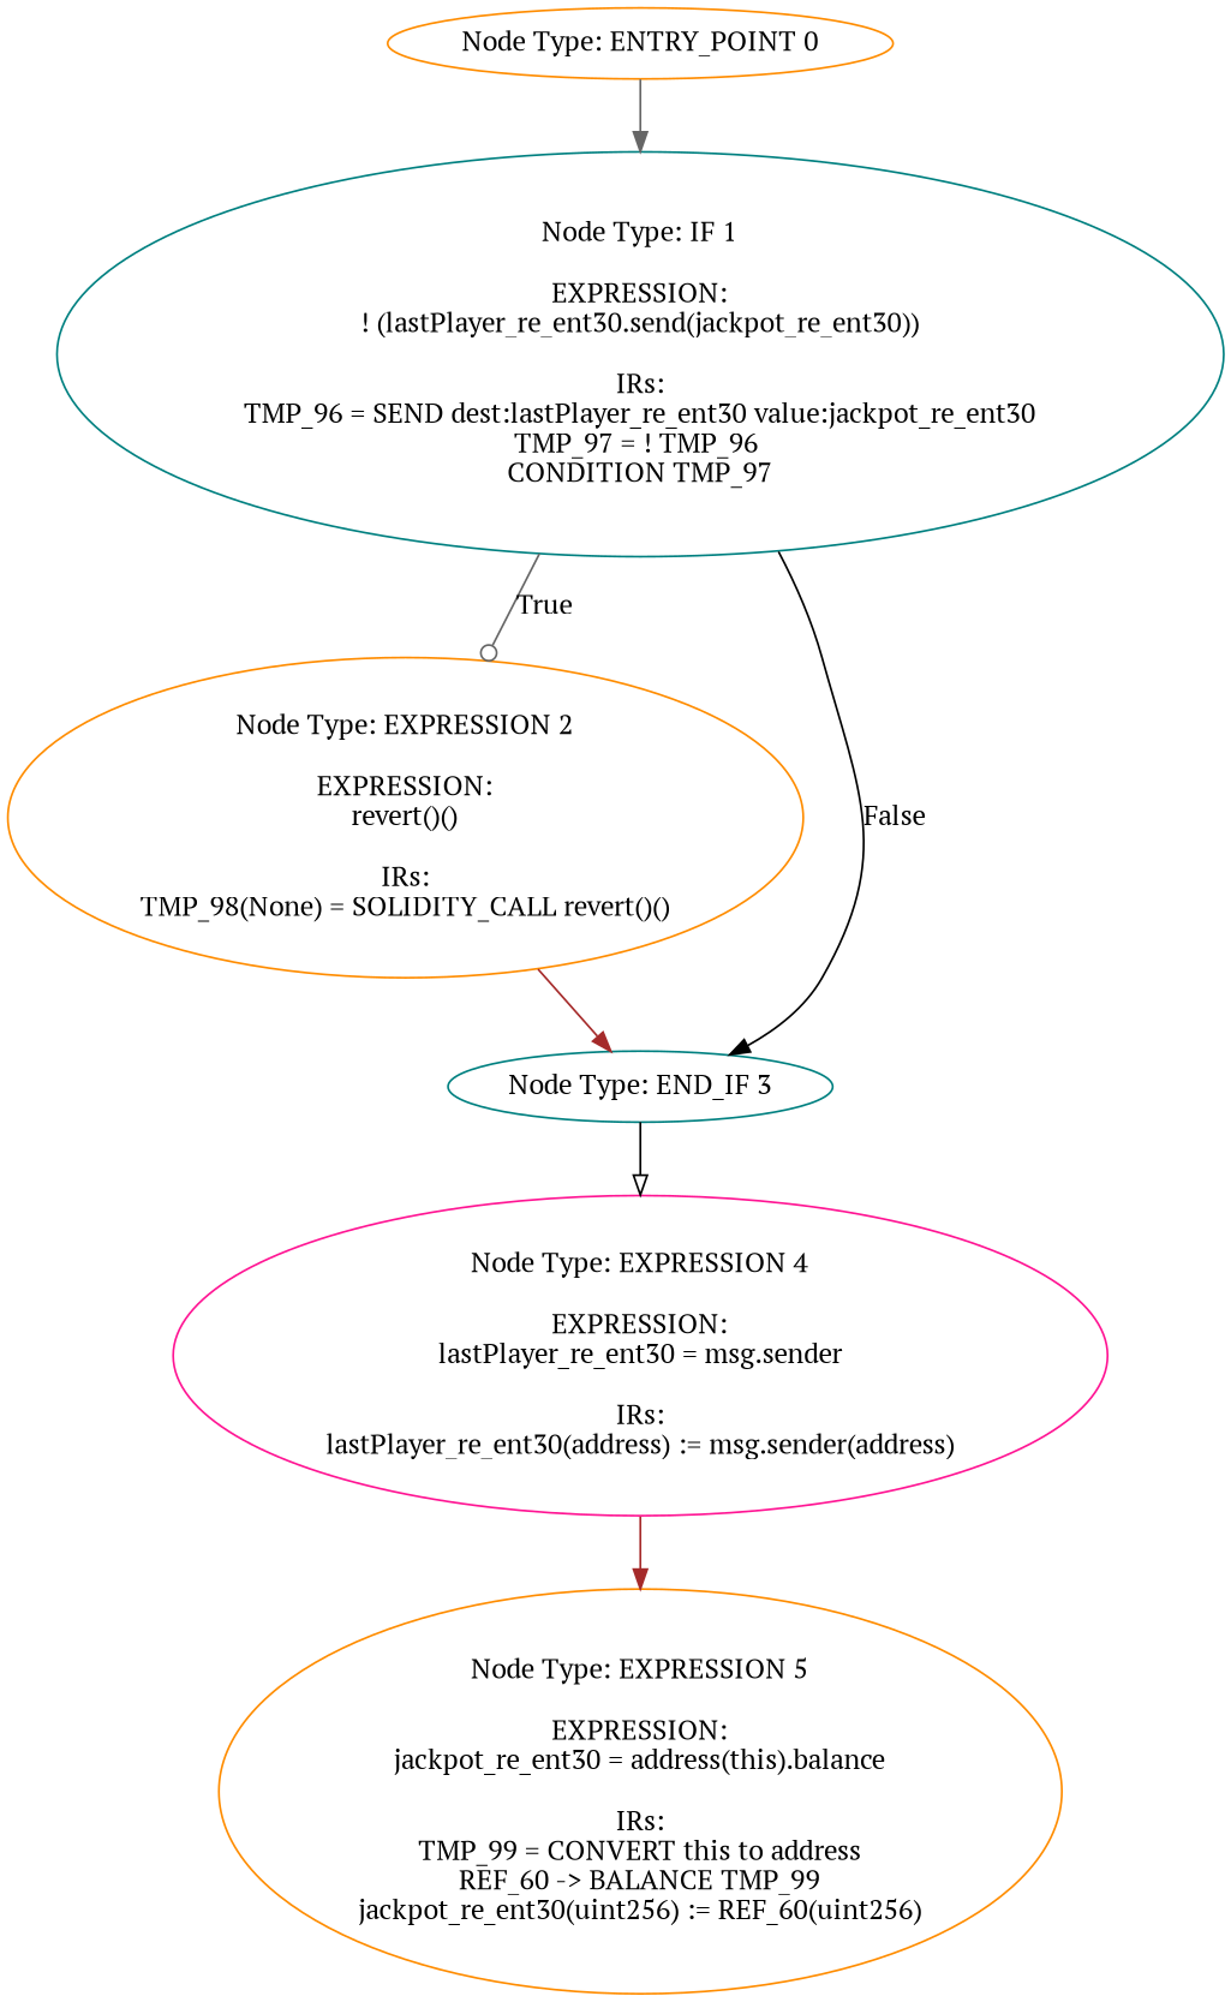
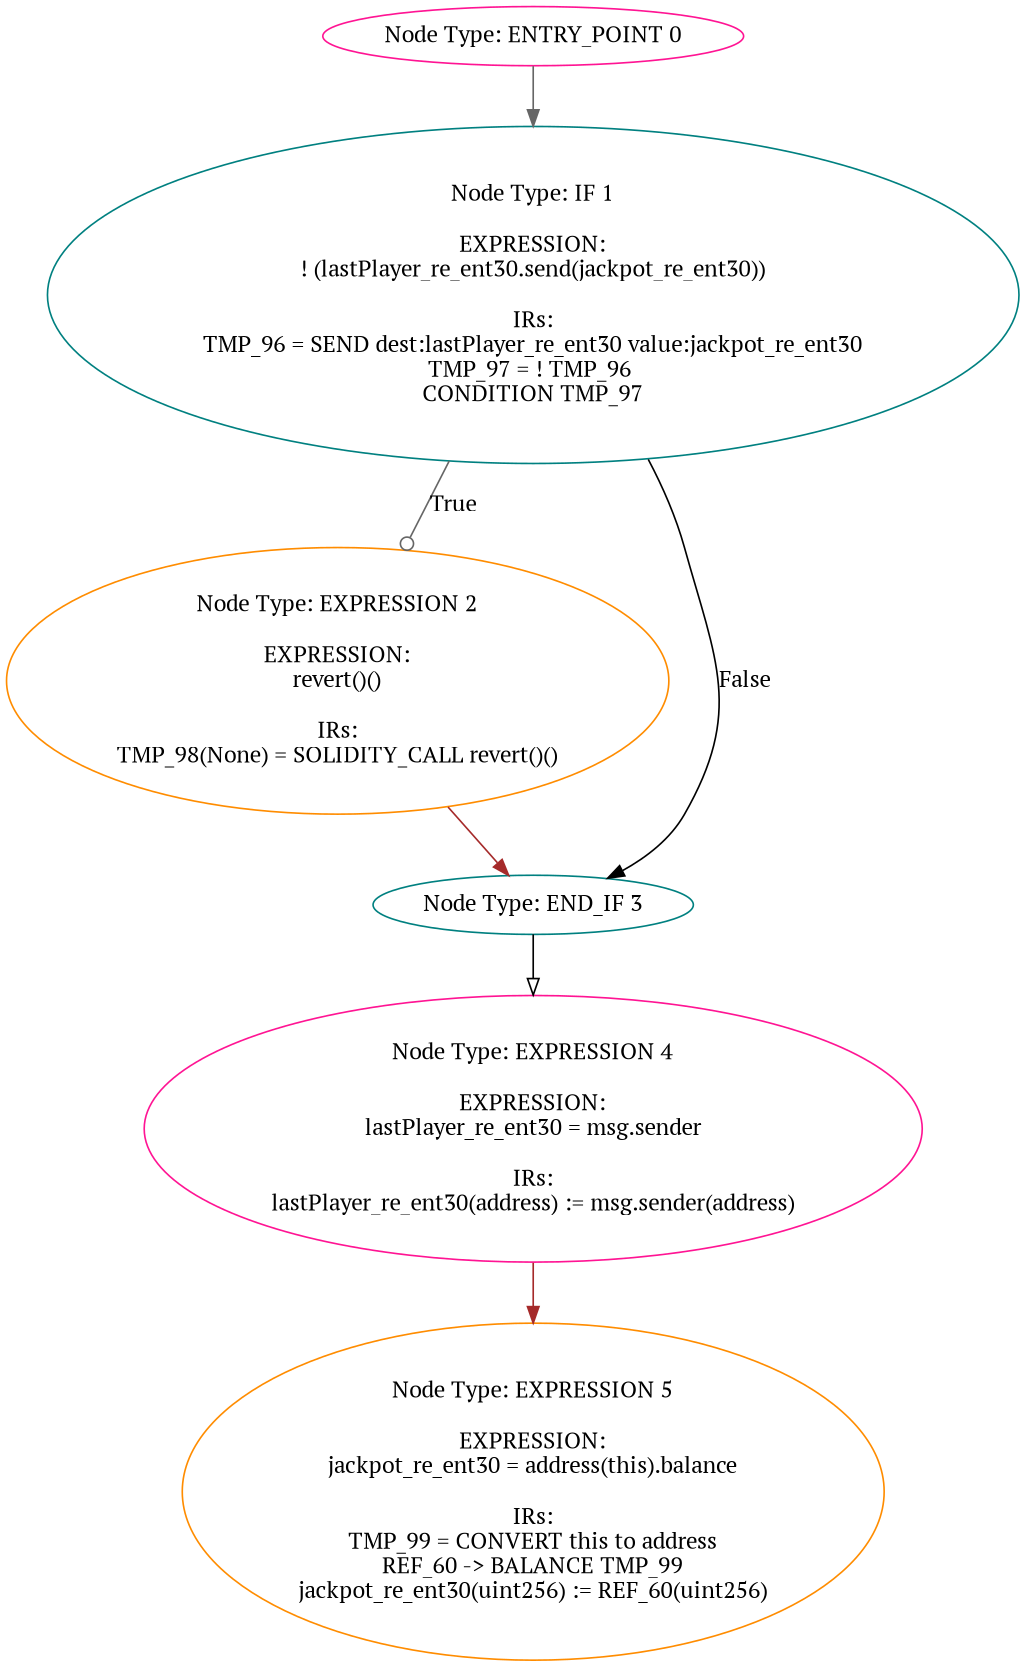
  digraph {
    fontname="PT Serif"
    node [color=deeppink fontname="PT Serif"]
    edge [color=gray40 arrowhead=normal fontname="PT Serif"]
-   n1 [label="Node Type: ENTRY_POINT 0\n" color=darkorange]
+   n1 [label="Node Type: ENTRY_POINT 0\n"]
    n2 [label="Node Type: IF 1\n\nEXPRESSION:\n! (lastPlayer_re_ent30.send(jackpot_re_ent30))\n\nIRs:\nTMP_96 = SEND dest:lastPlayer_re_ent30 value:jackpot_re_ent30\nTMP_97 = ! TMP_96 \nCONDITION TMP_97" color=teal]
    n3 [label="Node Type: EXPRESSION 2\n\nEXPRESSION:\nrevert()()\n\nIRs:\nTMP_98(None) = SOLIDITY_CALL revert()()" color=darkorange]
    n4 [label="Node Type: END_IF 3\n" color=teal]
    n5 [label="Node Type: EXPRESSION 4\n\nEXPRESSION:\nlastPlayer_re_ent30 = msg.sender\n\nIRs:\nlastPlayer_re_ent30(address) := msg.sender(address)"]
    n6 [label="Node Type: EXPRESSION 5\n\nEXPRESSION:\njackpot_re_ent30 = address(this).balance\n\nIRs:\nTMP_99 = CONVERT this to address\nREF_60 -> BALANCE TMP_99\njackpot_re_ent30(uint256) := REF_60(uint256)" color=darkorange]
    n1 -> n2
    n2 -> n3 [label=True arrowhead=odot]
    n2 -> n4 [label=False color=black]
    n3 -> n4 [color=brown]
    n4 -> n5 [color=black arrowhead=onormal]
    n5 -> n6 [color=brown]
  }
